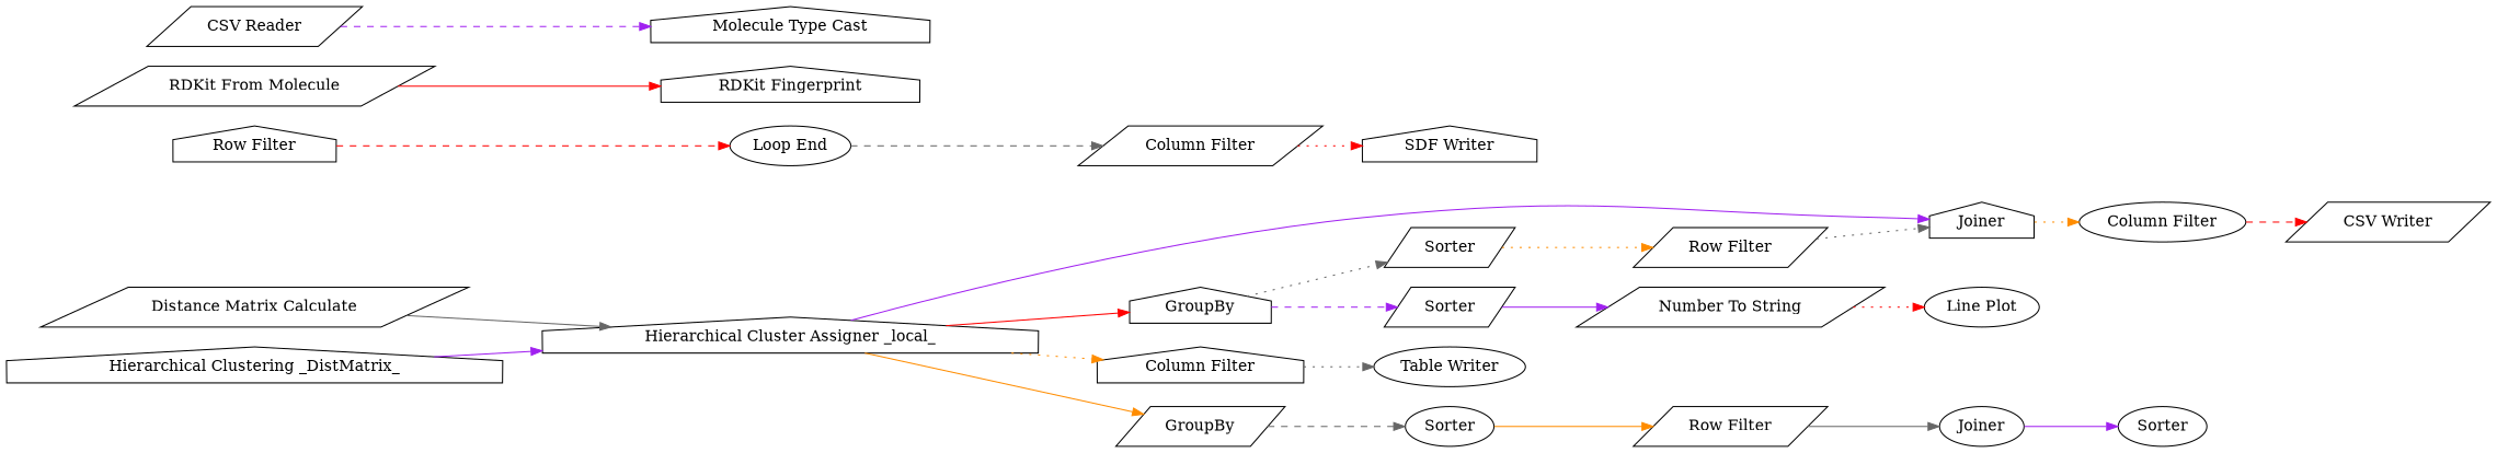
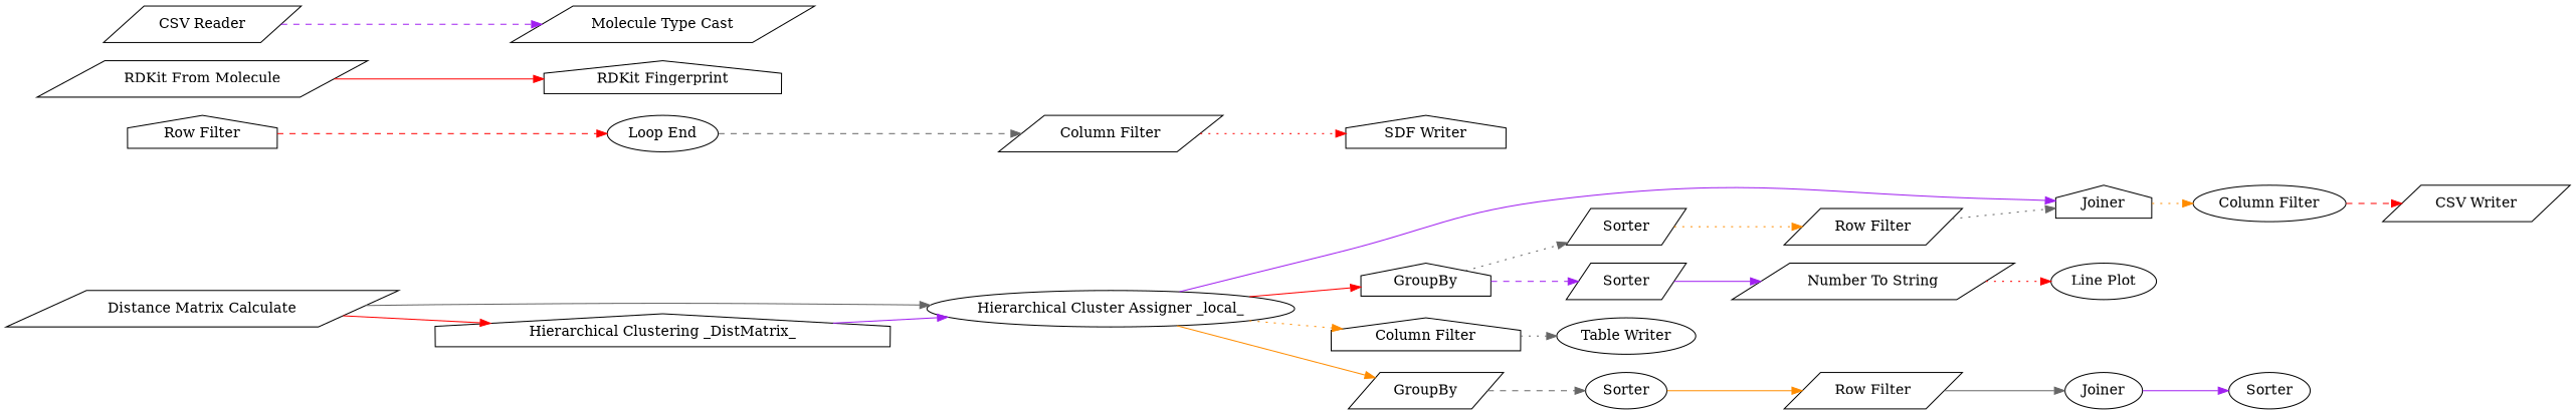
  digraph {
    rankdir=LR
    node [shape=parallelogram]
    edge [color=red style=solid]
    n1 [label=Joiner shape=ellipse]
    n2 [label=Sorter shape=ellipse]
    n3 [label="Number To String"]
    n4 [label="Line Plot" shape=ellipse]
    n5 [label="Column Filter"]
    n6 [label="SDF Writer" shape=house]
    n7 [label=Sorter]
    n8 [label="Row Filter"]
    n9 [label=Joiner shape=house]
    n10 [label="Column Filter" shape=ellipse]
    n11 [label="CSV Writer"]
    n12 [label=Sorter]
    n13 [label="RDKit Fingerprint" shape=house]
    n14 [label="Distance Matrix Calculate"]
-   n15 [label="Hierarchical Cluster Assigner _local_" shape=house]
+   n15 [label="Hierarchical Cluster Assigner _local_" shape=ellipse]
    n16 [label="Hierarchical Clustering _DistMatrix_" shape=house]
    n17 [label="Loop End" shape=ellipse]
    n18 [label=GroupBy shape=house]
    n19 [label="Column Filter" shape=house]
    n20 [label=GroupBy]
    n21 [label="Table Writer" shape=ellipse]
    n22 [label=Sorter shape=ellipse]
    n23 [label="Row Filter"]
    n24 [label="RDKit From Molecule"]
-   n25 [label="Molecule Type Cast" shape=house]
+   n25 [label="Molecule Type Cast"]
    n26 [label="Row Filter" shape=house]
    n27 [label="CSV Reader"]
    n1 -> n2 [color=purple]
    n3 -> n4 [style=dotted]
    n5 -> n6 [style=dotted]
    n7 -> n8 [color=darkorange style=dotted]
    n8 -> n9 [color=gray40 style=dotted]
    n9 -> n10 [color=darkorange style=dotted]
    n10 -> n11 [style=dashed]
    n12 -> n3 [color=purple]
    n14 -> n15 [color=gray40]
+   n14 -> n16
    n15 -> n9 [color=purple]
    n15 -> n18
    n15 -> n19 [color=darkorange style=dotted]
    n15 -> n20 [color=darkorange]
    n16 -> n15 [color=purple]
    n17 -> n5 [color=gray40 style=dashed]
    n18 -> n7 [color=gray40 style=dotted]
    n18 -> n12 [color=purple style=dashed]
    n19 -> n21 [color=gray40 style=dotted]
    n20 -> n22 [color=gray40 style=dashed]
    n22 -> n23 [color=darkorange]
    n23 -> n1 [color=gray40]
    n24 -> n13
    n26 -> n17 [style=dashed]
    n27 -> n25 [color=purple style=dashed]
  }
